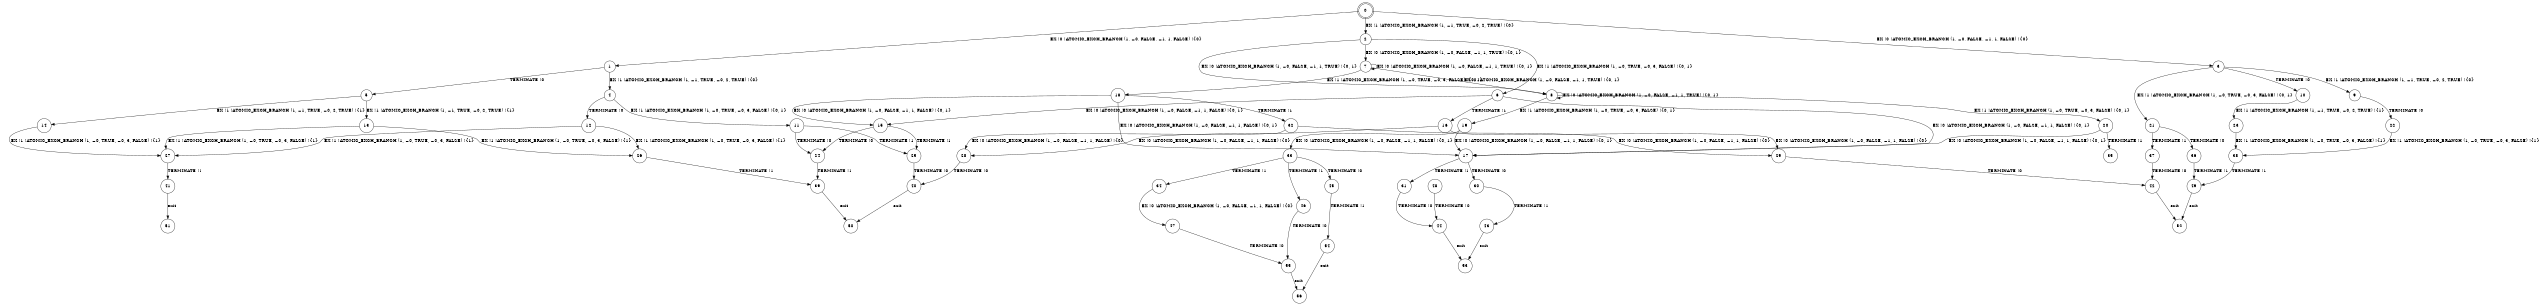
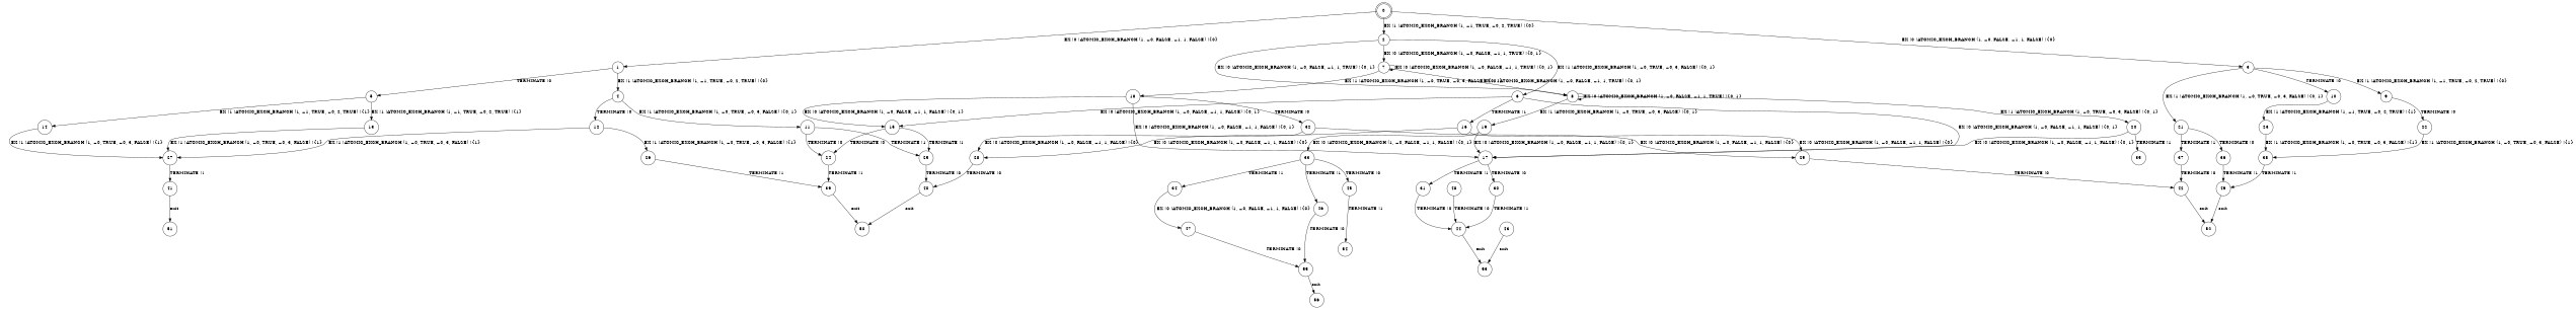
  digraph {
    node [shape=circle]
    0 [peripheries=2]
    1
    2
    3
    4
    5
    6
    7
    8
    9
    10
    21
    11
    12
    13
    14
    15
    16
    17
    18
    19
    20
    22
    23
    24
    25
    26
    27
    28
    29
    30
    31
    32
    33
    35
    36
    37
    38
    39
    40
    41
    42
    43
    44
    34
    45
    46
    47
    49
    50
    51
    52
    53
    54
    55
    48
    56
    0 -> 1 [label="EX !0 !ATOMIC_EXCH_BRANCH (1, +0, FALSE, +1, 1, FALSE) !{0}"]
    0 -> 2 [label="EX !1 !ATOMIC_EXCH_BRANCH (1, +1, TRUE, +0, 2, TRUE) !{0}"]
    0 -> 3 [label="EX !0 !ATOMIC_EXCH_BRANCH (1, +0, FALSE, +1, 1, FALSE) !{0}"]
    1 -> 4 [label="EX !1 !ATOMIC_EXCH_BRANCH (1, +1, TRUE, +0, 2, TRUE) !{0}"]
    1 -> 5 [label="TERMINATE !0"]
    2 -> 6 [label="EX !1 !ATOMIC_EXCH_BRANCH (1, +0, TRUE, +0, 3, FALSE) !{0, 1}"]
    2 -> 7 [label="EX !0 !ATOMIC_EXCH_BRANCH (1, +0, FALSE, +1, 1, TRUE) !{0, 1}"]
    2 -> 8 [label="EX !0 !ATOMIC_EXCH_BRANCH (1, +0, FALSE, +1, 1, TRUE) !{0, 1}"]
    3 -> 9 [label="EX !1 !ATOMIC_EXCH_BRANCH (1, +1, TRUE, +0, 2, TRUE) !{0}"]
    3 -> 10 [label="TERMINATE !0"]
    3 -> 21 [label="EX !1 !ATOMIC_EXCH_BRANCH (1, +0, TRUE, +0, 3, FALSE) !{0, 1}"]
    4 -> 11 [label="EX !1 !ATOMIC_EXCH_BRANCH (1, +0, TRUE, +0, 3, FALSE) !{0, 1}"]
    4 -> 12 [label="TERMINATE !0"]
    5 -> 13 [label="EX !1 !ATOMIC_EXCH_BRANCH (1, +1, TRUE, +0, 2, TRUE) !{1}"]
    5 -> 14 [label="EX !1 !ATOMIC_EXCH_BRANCH (1, +1, TRUE, +0, 2, TRUE) !{1}"]
    6 -> 15 [label="EX !0 !ATOMIC_EXCH_BRANCH (1, +0, FALSE, +1, 1, FALSE) !{0, 1}"]
    6 -> 16 [label="TERMINATE !1"]
    6 -> 17 [label="EX !0 !ATOMIC_EXCH_BRANCH (1, +0, FALSE, +1, 1, FALSE) !{0, 1}"]
    7 -> 7 [label="EX !0 !ATOMIC_EXCH_BRANCH (1, +0, FALSE, +1, 1, TRUE) !{0, 1}"]
    7 -> 8 [label="EX !0 !ATOMIC_EXCH_BRANCH (1, +0, FALSE, +1, 1, TRUE) !{0, 1}"]
    7 -> 18 [label="EX !1 !ATOMIC_EXCH_BRANCH (1, +0, TRUE, +0, 3, FALSE) !{0, 1}"]
    8 -> 8 [label="EX !0 !ATOMIC_EXCH_BRANCH (1, +0, FALSE, +1, 1, TRUE) !{0, 1}"]
    8 -> 19 [label="EX !1 !ATOMIC_EXCH_BRANCH (1, +0, TRUE, +0, 3, FALSE) !{0, 1}"]
    8 -> 20 [label="EX !1 !ATOMIC_EXCH_BRANCH (1, +0, TRUE, +0, 3, FALSE) !{0, 1}"]
    9 -> 22 [label="TERMINATE !0"]
    10 -> 23 [label="EX !1 !ATOMIC_EXCH_BRANCH (1, +1, TRUE, +0, 2, TRUE) !{1}"]
    21 -> 36 [label="TERMINATE !0"]
    21 -> 37 [label="TERMINATE !1"]
    11 -> 24 [label="TERMINATE !0"]
    11 -> 25 [label="TERMINATE !1"]
    12 -> 26 [label="EX !1 !ATOMIC_EXCH_BRANCH (1, +0, TRUE, +0, 3, FALSE) !{1}"]
    12 -> 27 [label="EX !1 !ATOMIC_EXCH_BRANCH (1, +0, TRUE, +0, 3, FALSE) !{1}"]
-   13 -> 26 [label="EX !1 !ATOMIC_EXCH_BRANCH (1, +0, TRUE, +0, 3, FALSE) !{1}"]
    13 -> 27 [label="EX !1 !ATOMIC_EXCH_BRANCH (1, +0, TRUE, +0, 3, FALSE) !{1}"]
    14 -> 27 [label="EX !1 !ATOMIC_EXCH_BRANCH (1, +0, TRUE, +0, 3, FALSE) !{1}"]
    15 -> 24 [label="TERMINATE !0"]
    15 -> 25 [label="TERMINATE !1"]
    16 -> 28 [label="EX !0 !ATOMIC_EXCH_BRANCH (1, +0, FALSE, +1, 1, FALSE) !{0}"]
    16 -> 29 [label="EX !0 !ATOMIC_EXCH_BRANCH (1, +0, FALSE, +1, 1, FALSE) !{0}"]
    17 -> 30 [label="TERMINATE !0"]
    17 -> 31 [label="TERMINATE !1"]
    18 -> 15 [label="EX !0 !ATOMIC_EXCH_BRANCH (1, +0, FALSE, +1, 1, FALSE) !{0, 1}"]
    18 -> 17 [label="EX !0 !ATOMIC_EXCH_BRANCH (1, +0, FALSE, +1, 1, FALSE) !{0, 1}"]
-   18 -> 32 [label="TERMINATE !1"]
+   18 -> 32 [label="TERMINATE !0"]
    19 -> 17 [label="EX !0 !ATOMIC_EXCH_BRANCH (1, +0, FALSE, +1, 1, FALSE) !{0, 1}"]
    19 -> 33 [label="EX !0 !ATOMIC_EXCH_BRANCH (1, +0, FALSE, +1, 1, FALSE) !{0, 1}"]
    20 -> 17 [label="EX !0 !ATOMIC_EXCH_BRANCH (1, +0, FALSE, +1, 1, FALSE) !{0, 1}"]
    20 -> 35 [label="TERMINATE !1"]
    22 -> 38 [label="EX !1 !ATOMIC_EXCH_BRANCH (1, +0, TRUE, +0, 3, FALSE) !{1}"]
    23 -> 38 [label="EX !1 !ATOMIC_EXCH_BRANCH (1, +0, TRUE, +0, 3, FALSE) !{1}"]
    24 -> 39 [label="TERMINATE !1"]
    25 -> 40 [label="TERMINATE !0"]
    26 -> 39 [label="TERMINATE !1"]
    27 -> 41 [label="TERMINATE !1"]
    28 -> 40 [label="TERMINATE !0"]
    29 -> 42 [label="TERMINATE !0"]
-   30 -> 43 [label="TERMINATE !1"]
+   30 -> 44 [label="TERMINATE !1"]
    31 -> 44 [label="TERMINATE !0"]
    32 -> 28 [label="EX !0 !ATOMIC_EXCH_BRANCH (1, +0, FALSE, +1, 1, FALSE) !{0}"]
    32 -> 29 [label="EX !0 !ATOMIC_EXCH_BRANCH (1, +0, FALSE, +1, 1, FALSE) !{0}"]
    33 -> 34 [label="TERMINATE !1"]
    33 -> 45 [label="TERMINATE !0"]
    33 -> 46 [label="TERMINATE !1"]
    36 -> 49 [label="TERMINATE !1"]
    37 -> 42 [label="TERMINATE !0"]
    38 -> 49 [label="TERMINATE !1"]
    39 -> 50 [label=exit]
    40 -> 50 [label=exit]
    41 -> 51 [label=exit]
    42 -> 52 [label=exit]
    43 -> 53 [label=exit]
    44 -> 53 [label=exit]
    34 -> 47 [label="EX !0 !ATOMIC_EXCH_BRANCH (1, +0, FALSE, +1, 1, FALSE) !{0}"]
    45 -> 54 [label="TERMINATE !1"]
    46 -> 55 [label="TERMINATE !0"]
    47 -> 55 [label="TERMINATE !0"]
    49 -> 52 [label=exit]
-   54 -> 56 [label=exit]
    55 -> 56 [label=exit]
    48 -> 44 [label="TERMINATE !0"]
  }
